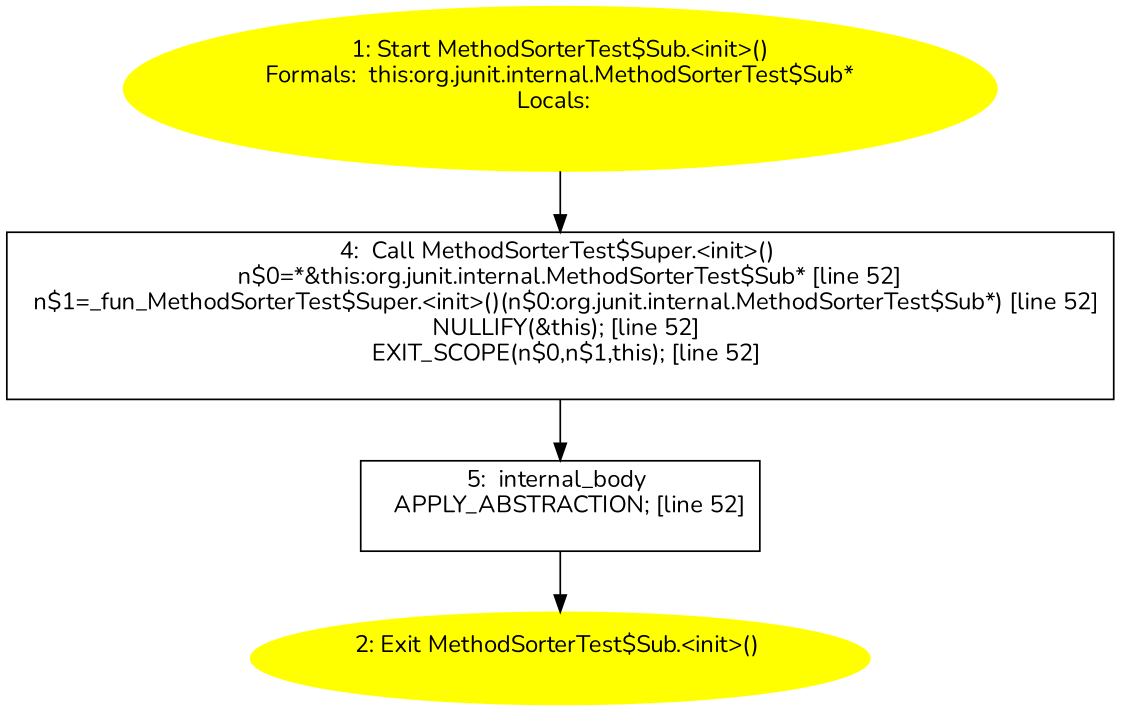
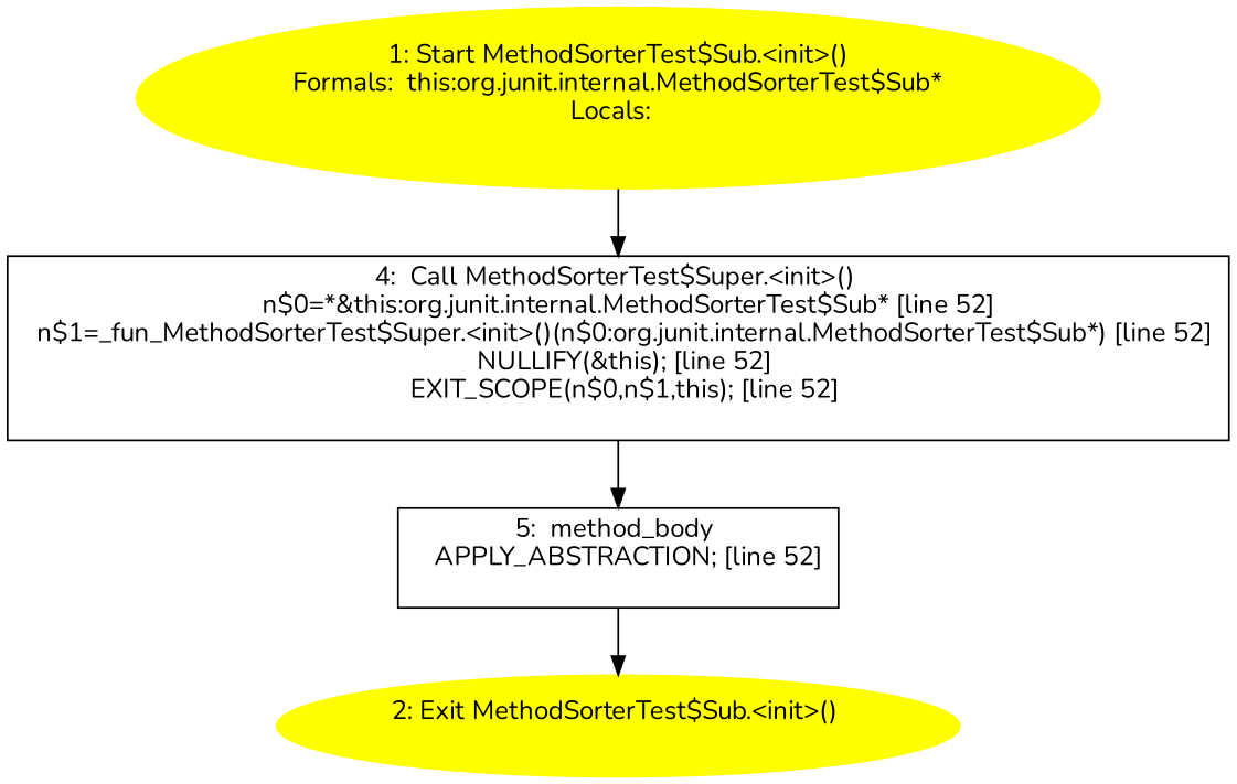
  digraph {
    fontname=Nunito
    node [fontname=Nunito]
    edge [fontname=Nunito]
    n1 [color=yellow label="1: Start MethodSorterTest$Sub.<init>()\nFormals:  this:org.junit.internal.MethodSorterTest$Sub*\nLocals:  \n  " style=filled]
    n2 [label="4:  Call MethodSorterTest$Super.<init>() \n   n$0=*&this:org.junit.internal.MethodSorterTest$Sub* [line 52]\n  n$1=_fun_MethodSorterTest$Super.<init>()(n$0:org.junit.internal.MethodSorterTest$Sub*) [line 52]\n  NULLIFY(&this); [line 52]\n  EXIT_SCOPE(n$0,n$1,this); [line 52]\n " shape=box]
-   n3 [label="5:  internal_body \n   APPLY_ABSTRACTION; [line 52]\n " shape=box]
+   n3 [label="5:  method_body \n   APPLY_ABSTRACTION; [line 52]\n " shape=box]
    n4 [color=yellow label="2: Exit MethodSorterTest$Sub.<init>() \n  " style=filled]
    n1 -> n2
    n2 -> n3
    n3 -> n4
  }
